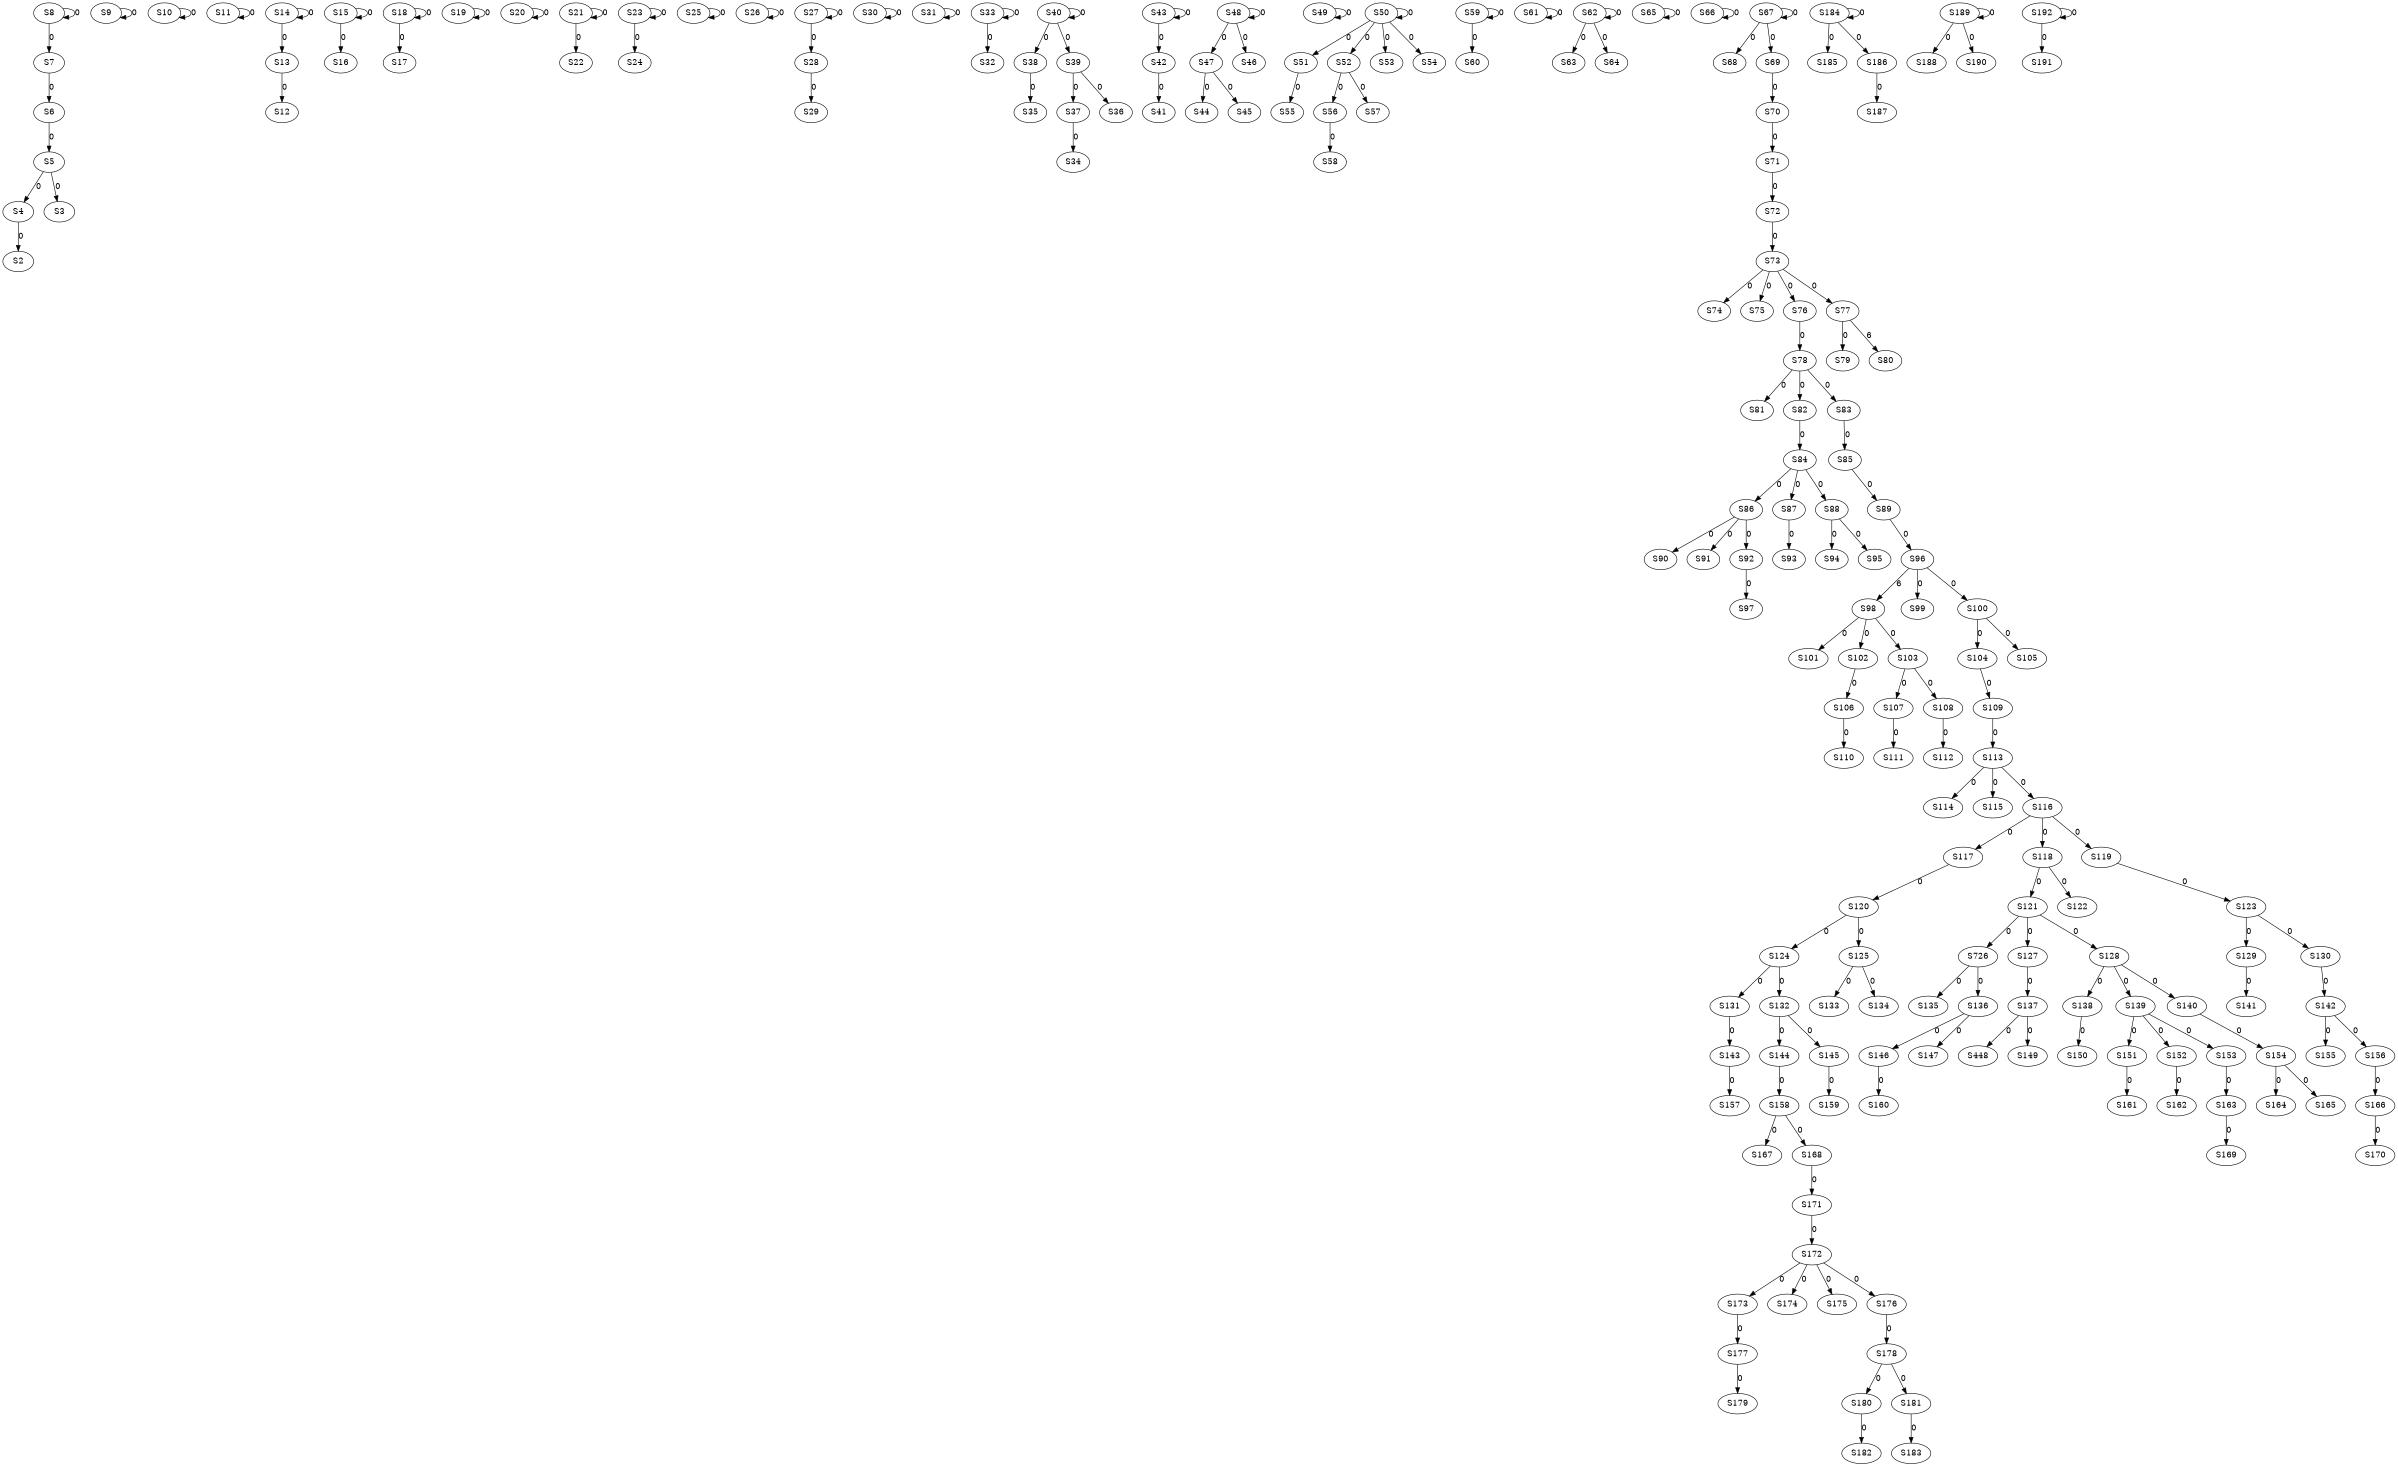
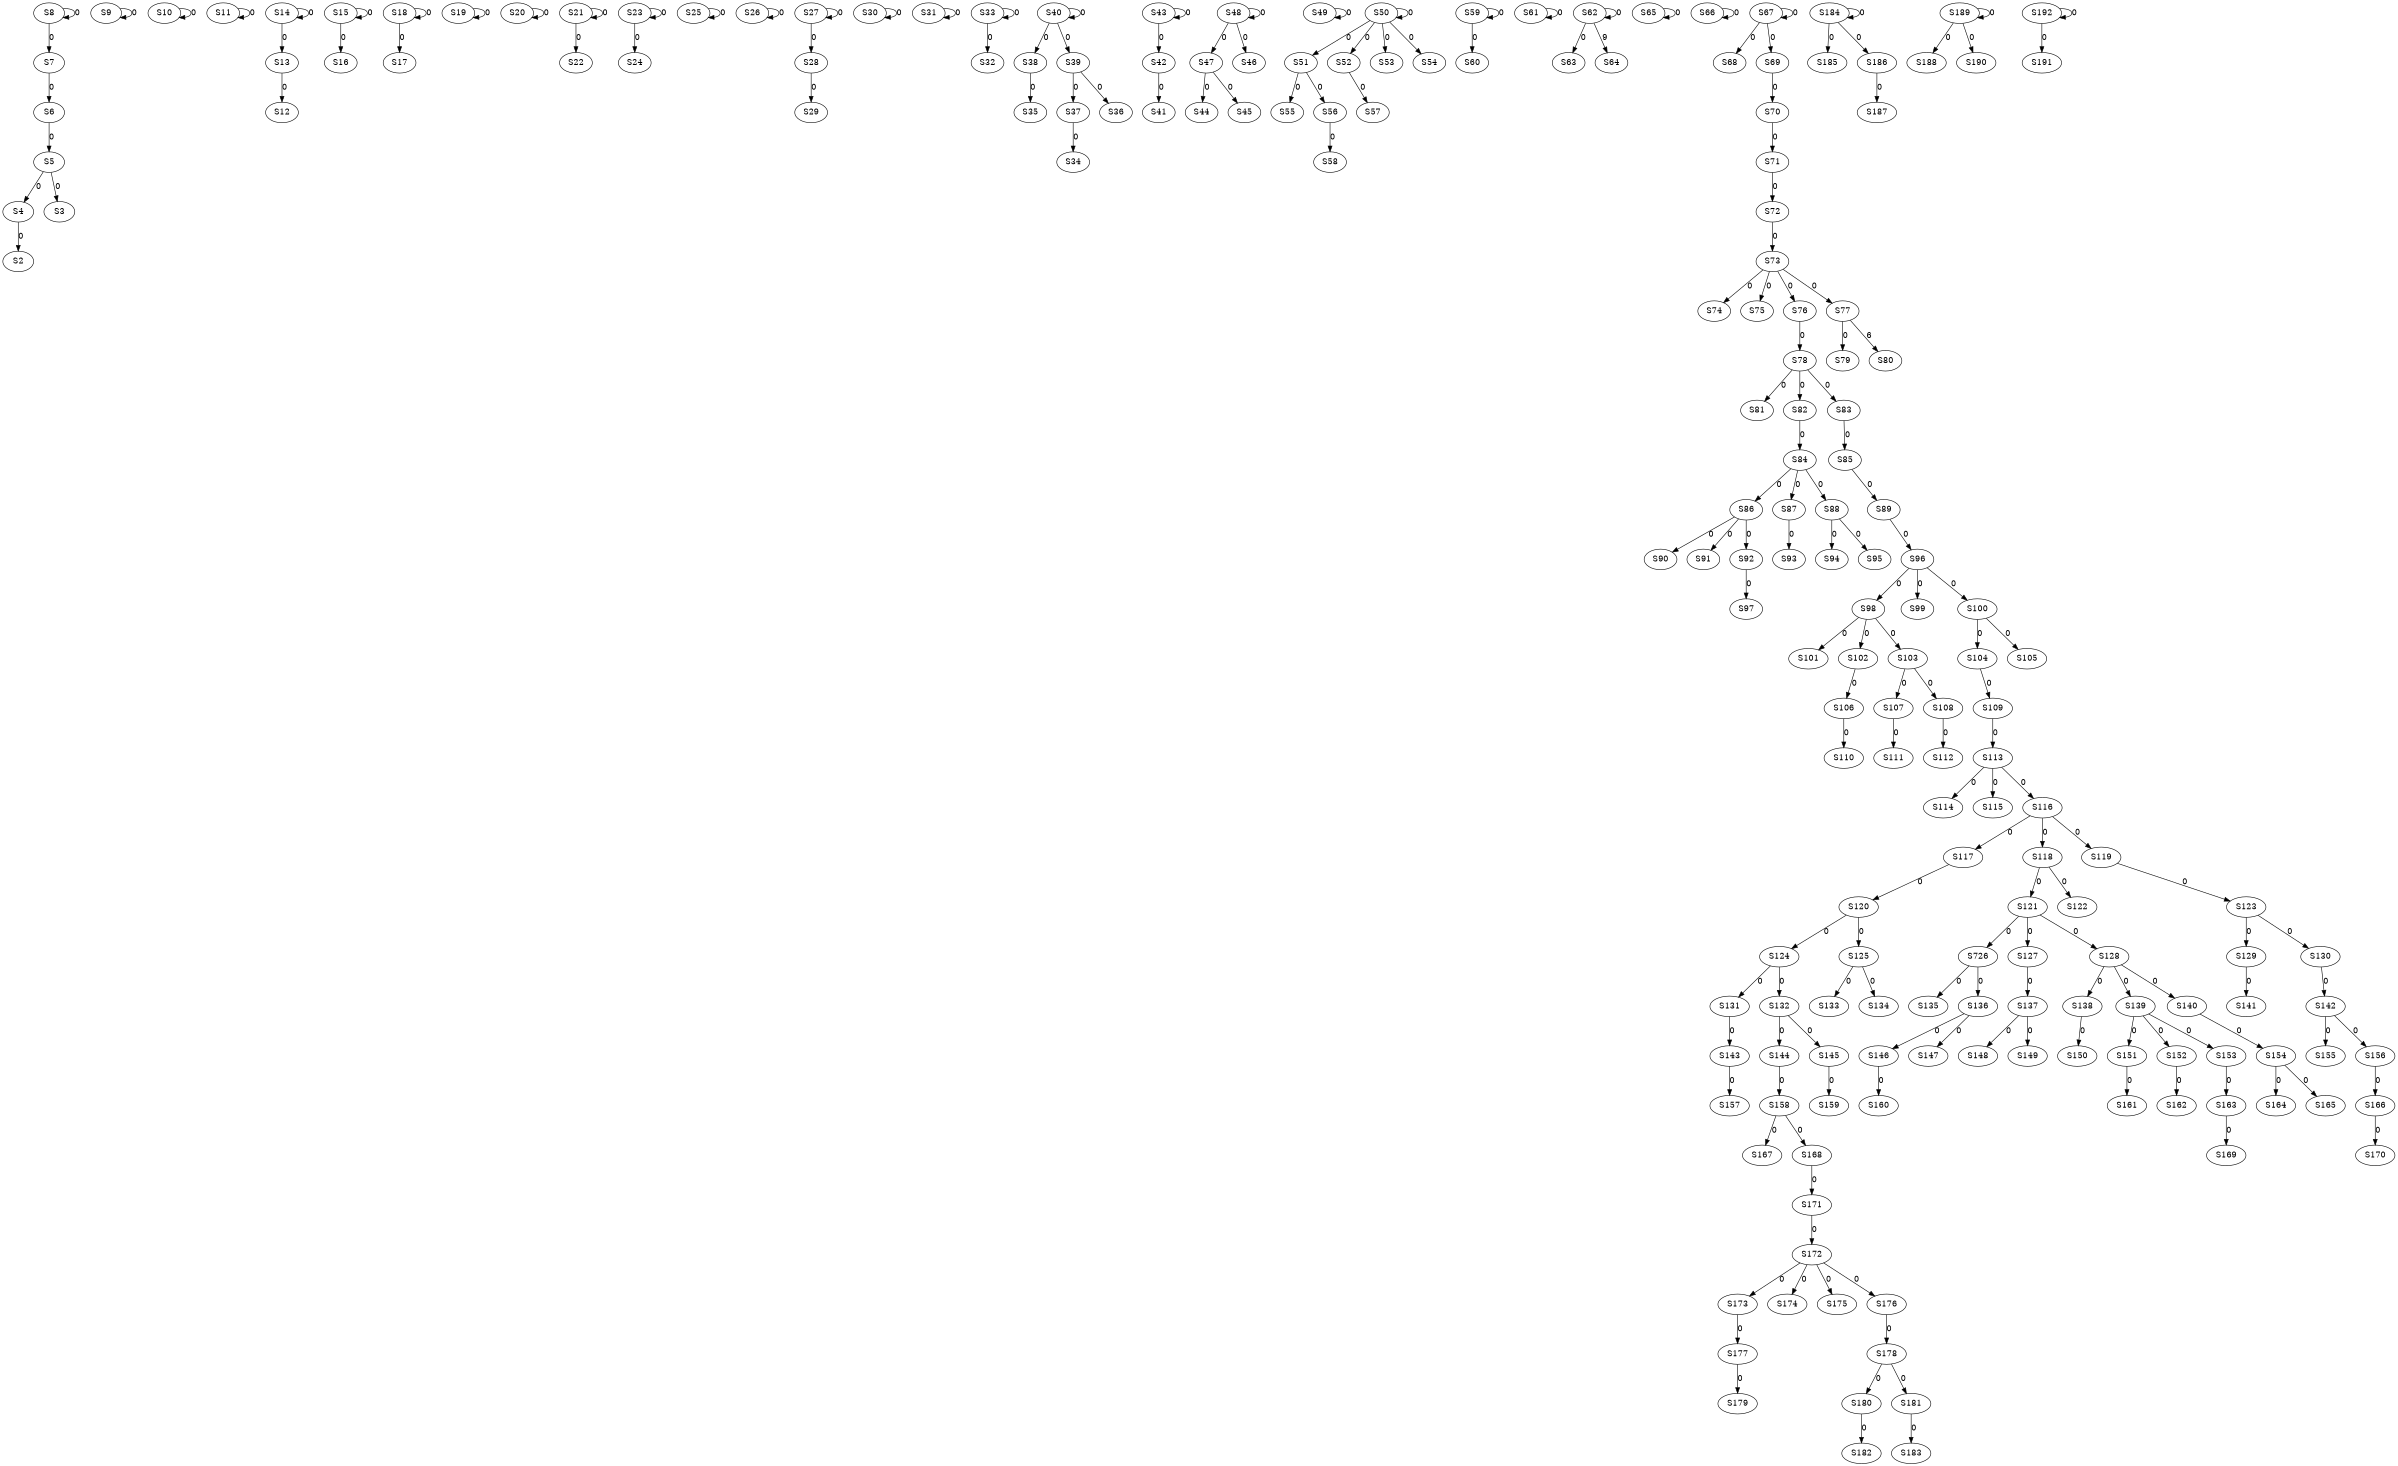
  strict digraph {
    S4
    S2
    S5
    S3
    S6
    S7
    S8
    S9
    S10
    S11
    S13
    S12
    S14
    S15
    S16
    S18
    S17
    S19
    S20
    S21
    S22
    S23
    S24
    S25
    S26
    S27
    S28
    S29
    S30
    S31
    S33
    S32
    S37
    S34
    S38
    S35
    S39
    S36
    S40
    S42
    S41
    S43
    S47
    S44
    S45
    S48
    S46
    S49
    S50
    S51
    S52
    S53
    S54
    S55
    S56
    S57
    S58
    S59
    S60
    S61
    S62
    S63
    S64
    S65
    S66
    S67
    S68
    S69
    S70
    S71
    S72
    S73
    S74
    S75
    S76
    S77
    S78
    S79
    S80
    S81
    S82
    S83
    S84
    S85
    S86
    S87
    S88
    S89
    S90
    S91
    S92
    S93
    S94
    S95
    S96
    S97
    S98
    S99
    S100
    S101
    S102
    S103
    S104
    S105
    S106
    S107
    S108
    S109
    S110
    S111
    S112
    S113
    S114
    S115
    S116
    S117
    S118
    S119
    S120
    S121
    S122
    S123
    S124
    S125
    n125 [label=S726]
    S127
    S128
    S129
    S130
    S131
    S132
    S133
    S134
    S135
    S136
    S137
    S138
    S139
    S140
    S141
    S142
    S143
    S144
    S145
    S146
    S147
-   S148 [label=S448]
+   S148
    S149
    S150
    S151
    S152
    S153
    S154
    S155
    S156
    S157
    S158
    S159
    S160
    S161
    S162
    S163
    S164
    S165
    S166
    S167
    S168
    S169
    S170
    S171
    S172
    S173
    S174
    S175
    S176
    S177
    S178
    S179
    S180
    S181
    S182
    S183
    S184
    S185
    S186
    S187
    S189
    S188
    S190
    S192
    S191
    S4 -> S2 [label=0]
    S5 -> S4 [label=0]
    S5 -> S3 [label=0]
    S6 -> S5 [label=0]
    S7 -> S6 [label=0]
    S8 -> S7 [label=0]
    S8 -> S8 [label=0]
    S9 -> S9 [label=0]
    S10 -> S10 [label=0]
    S11 -> S11 [label=0]
    S13 -> S12 [label=0]
    S14 -> S13 [label=0]
    S14 -> S14 [label=0]
    S15 -> S15 [label=0]
    S15 -> S16 [label=0]
    S18 -> S18 [label=0]
    S18 -> S17 [label=0]
    S19 -> S19 [label=0]
    S20 -> S20 [label=0]
    S21 -> S21 [label=0]
    S21 -> S22 [label=0]
    S23 -> S23 [label=0]
    S23 -> S24 [label=0]
    S25 -> S25 [label=0]
    S26 -> S26 [label=0]
    S27 -> S27 [label=0]
    S27 -> S28 [label=0]
    S28 -> S29 [label=0]
    S30 -> S30 [label=0]
    S31 -> S31 [label=0]
    S33 -> S33 [label=0]
    S33 -> S32 [label=0]
    S37 -> S34 [label=0]
    S38 -> S35 [label=0]
    S39 -> S37 [label=0]
    S39 -> S36 [label=0]
    S40 -> S38 [label=0]
    S40 -> S39 [label=0]
    S40 -> S40 [label=0]
    S42 -> S41 [label=0]
    S43 -> S42 [label=0]
    S43 -> S43 [label=0]
    S47 -> S44 [label=0]
    S47 -> S45 [label=0]
    S48 -> S47 [label=0]
    S48 -> S48 [label=0]
    S48 -> S46 [label=0]
    S49 -> S49 [label=0]
    S50 -> S50 [label=0]
    S50 -> S51 [label=0]
    S50 -> S52 [label=0]
    S50 -> S53 [label=0]
    S50 -> S54 [label=0]
    S51 -> S55 [label=0]
-   S52 -> S56 [label=0]
+   S51 -> S56 [label=0]
    S52 -> S57 [label=0]
    S56 -> S58 [label=0]
    S59 -> S59 [label=0]
    S59 -> S60 [label=0]
    S61 -> S61 [label=0]
    S62 -> S62 [label=0]
    S62 -> S63 [label=0]
-   S62 -> S64 [label=0]
+   S62 -> S64 [label=9]
    S65 -> S65 [label=0]
    S66 -> S66 [label=0]
    S67 -> S67 [label=0]
    S67 -> S68 [label=0]
    S67 -> S69 [label=0]
    S69 -> S70 [label=0]
    S70 -> S71 [label=0]
    S71 -> S72 [label=0]
    S72 -> S73 [label=0]
    S73 -> S74 [label=0]
    S73 -> S75 [label=0]
    S73 -> S76 [label=0]
    S73 -> S77 [label=0]
    S76 -> S78 [label=0]
    S77 -> S79 [label=0]
    S77 -> S80 [label=6]
    S78 -> S81 [label=0]
    S78 -> S82 [label=0]
    S78 -> S83 [label=0]
    S82 -> S84 [label=0]
    S83 -> S85 [label=0]
    S84 -> S86 [label=0]
    S84 -> S87 [label=0]
    S84 -> S88 [label=0]
    S85 -> S89 [label=0]
    S86 -> S90 [label=0]
    S86 -> S91 [label=0]
    S86 -> S92 [label=0]
    S87 -> S93 [label=0]
    S88 -> S94 [label=0]
    S88 -> S95 [label=0]
    S89 -> S96 [label=0]
    S92 -> S97 [label=0]
-   S96 -> S98 [label=6]
+   S96 -> S98 [label=0]
    S96 -> S99 [label=0]
    S96 -> S100 [label=0]
    S98 -> S101 [label=0]
    S98 -> S102 [label=0]
    S98 -> S103 [label=0]
    S100 -> S104 [label=0]
    S100 -> S105 [label=0]
    S102 -> S106 [label=0]
    S103 -> S107 [label=0]
    S103 -> S108 [label=0]
    S104 -> S109 [label=0]
    S106 -> S110 [label=0]
    S107 -> S111 [label=0]
    S108 -> S112 [label=0]
    S109 -> S113 [label=0]
    S113 -> S114 [label=0]
    S113 -> S115 [label=0]
    S113 -> S116 [label=0]
    S116 -> S117 [label=0]
    S116 -> S118 [label=0]
    S116 -> S119 [label=0]
    S117 -> S120 [label=0]
    S118 -> S121 [label=0]
    S118 -> S122 [label=0]
    S119 -> S123 [label=0]
    S120 -> S124 [label=0]
    S120 -> S125 [label=0]
    S121 -> n125 [label=0]
    S121 -> S127 [label=0]
    S121 -> S128 [label=0]
    S123 -> S129 [label=0]
    S123 -> S130 [label=0]
    S124 -> S131 [label=0]
    S124 -> S132 [label=0]
    S125 -> S133 [label=0]
    S125 -> S134 [label=0]
    n125 -> S135 [label=0]
    n125 -> S136 [label=0]
    S127 -> S137 [label=0]
    S128 -> S138 [label=0]
    S128 -> S139 [label=0]
    S128 -> S140 [label=0]
    S129 -> S141 [label=0]
    S130 -> S142 [label=0]
    S131 -> S143 [label=0]
    S132 -> S144 [label=0]
    S132 -> S145 [label=0]
    S136 -> S146 [label=0]
    S136 -> S147 [label=0]
    S137 -> S148 [label=0]
    S137 -> S149 [label=0]
    S138 -> S150 [label=0]
    S139 -> S151 [label=0]
    S139 -> S152 [label=0]
    S139 -> S153 [label=0]
    S140 -> S154 [label=0]
    S142 -> S155 [label=0]
    S142 -> S156 [label=0]
    S143 -> S157 [label=0]
    S144 -> S158 [label=0]
    S145 -> S159 [label=0]
    S146 -> S160 [label=0]
    S151 -> S161 [label=0]
    S152 -> S162 [label=0]
    S153 -> S163 [label=0]
    S154 -> S164 [label=0]
    S154 -> S165 [label=0]
    S156 -> S166 [label=0]
    S158 -> S167 [label=0]
    S158 -> S168 [label=0]
    S163 -> S169 [label=0]
    S166 -> S170 [label=0]
    S168 -> S171 [label=0]
    S171 -> S172 [label=0]
    S172 -> S173 [label=0]
    S172 -> S174 [label=0]
    S172 -> S175 [label=0]
    S172 -> S176 [label=0]
    S173 -> S177 [label=0]
    S176 -> S178 [label=0]
    S177 -> S179 [label=0]
    S178 -> S180 [label=0]
    S178 -> S181 [label=0]
    S180 -> S182 [label=0]
    S181 -> S183 [label=0]
    S184 -> S184 [label=0]
    S184 -> S185 [label=0]
    S184 -> S186 [label=0]
    S186 -> S187 [label=0]
    S189 -> S189 [label=0]
    S189 -> S188 [label=0]
    S189 -> S190 [label=0]
    S192 -> S192 [label=0]
    S192 -> S191 [label=0]
  }
